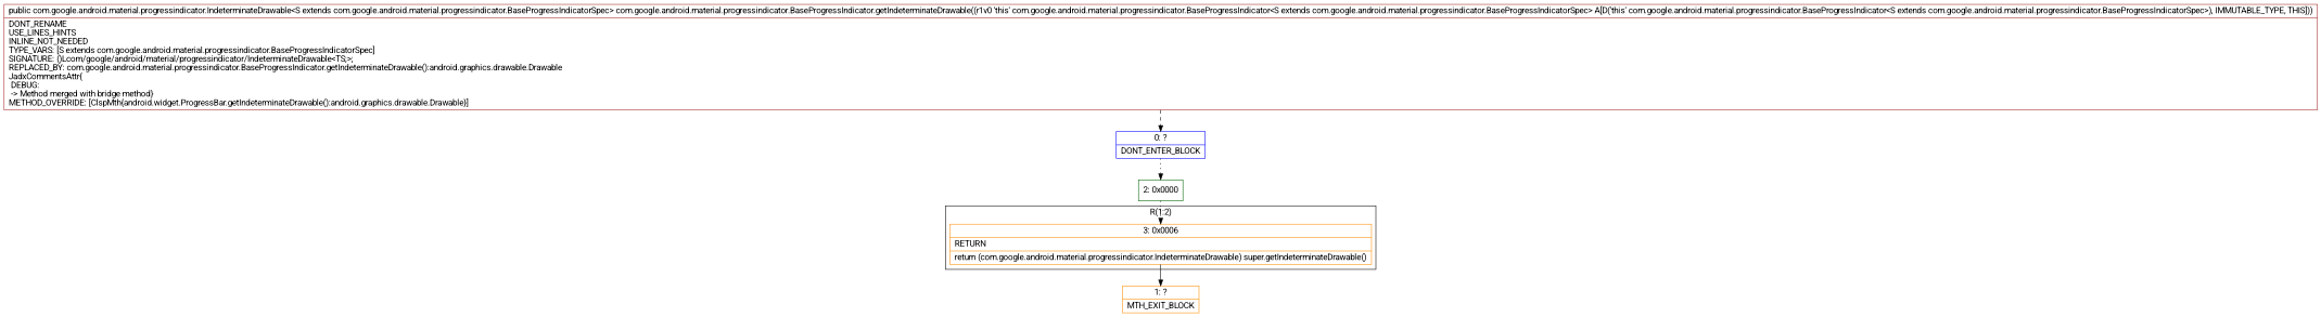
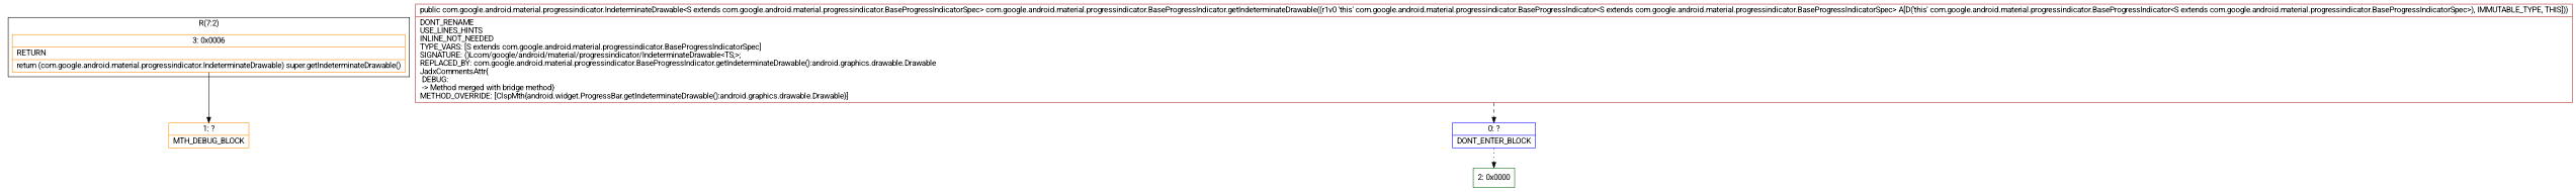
  digraph {
    fontname=Roboto
    node [color=darkorange fontname=Roboto shape=record]
    edge [fontname=Roboto style=dotted]
    n1 [label="{3\:\ 0x0006|RETURN\l|return (com.google.android.material.progressindicator.IndeterminateDrawable) super.getIndeterminateDrawable()\l}"]
-   n2 [label="{1\:\ ?|MTH_EXIT_BLOCK\l}"]
+   n2 [label="{1\:\ ?|MTH_DEBUG_BLOCK\l}"]
    n3 [color=blue label="{0\:\ ?|DONT_ENTER_BLOCK\l}"]
    n4 [color=darkgreen label="{2\:\ 0x0000}"]
    n5 [color=brown label="{public com.google.android.material.progressindicator.IndeterminateDrawable\<S extends com.google.android.material.progressindicator.BaseProgressIndicatorSpec\> com.google.android.material.progressindicator.BaseProgressIndicator.getIndeterminateDrawable((r1v0 'this' com.google.android.material.progressindicator.BaseProgressIndicator\<S extends com.google.android.material.progressindicator.BaseProgressIndicatorSpec\> A[D('this' com.google.android.material.progressindicator.BaseProgressIndicator\<S extends com.google.android.material.progressindicator.BaseProgressIndicatorSpec\>), IMMUTABLE_TYPE, THIS]))  | DONT_RENAME\lUSE_LINES_HINTS\lINLINE_NOT_NEEDED\lTYPE_VARS: [S extends com.google.android.material.progressindicator.BaseProgressIndicatorSpec]\lSIGNATURE: ()Lcom\/google\/android\/material\/progressindicator\/IndeterminateDrawable\<TS;\>;\lREPLACED_BY: com.google.android.material.progressindicator.BaseProgressIndicator.getIndeterminateDrawable():android.graphics.drawable.Drawable\lJadxCommentsAttr\{\l DEBUG: \l \-\> Method merged with bridge method\}\lMETHOD_OVERRIDE: [ClspMth\{android.widget.ProgressBar.getIndeterminateDrawable():android.graphics.drawable.Drawable\}]\l}"]
    subgraph cluster_1 {
-     label="R(1:2)"
+     label="R(7:2)"
      n1
    }
    n1 -> n2 [style=solid]
    n3 -> n4
-   n4 -> n1
    n5 -> n3 [style=dashed]
  }
